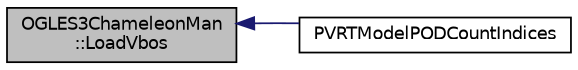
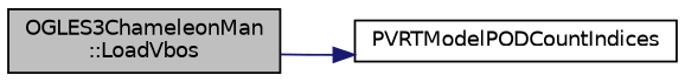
  digraph {
    rankdir=LR
    fontname="DejaVu Sans"
    node [color=black fontname="DejaVu Sans" fontsize=10 shape=record style=filled]
    n1 [fillcolor=grey75 fontcolor=black height=0.2 label="OGLES3ChameleonMan\l::LoadVbos" width=0.4]
    n2 [fillcolor=white height=0.2 label=PVRTModelPODCountIndices width=0.4]
-   n2 -> n1 [color=midnightblue fontname="DejaVu Sans" fontsize=10 labelfontname=Helvetica labelfontsize=10 style=solid]
+   n1 -> n2 [color=midnightblue fontname="DejaVu Sans" fontsize=10 labelfontname=Helvetica labelfontsize=10 style=solid]
  }
